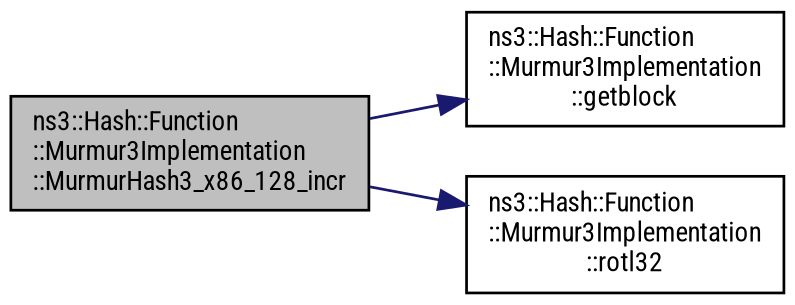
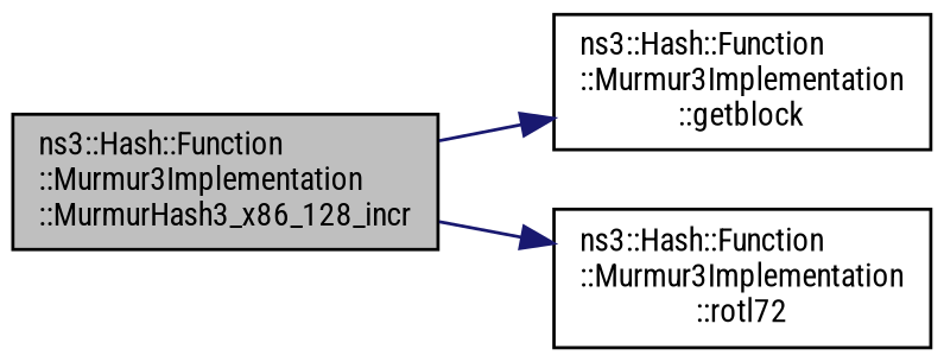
  digraph {
    rankdir=LR
    fontname="Roboto Condensed"
    node [color=black fillcolor=white fontname="Roboto Condensed" fontsize=10 shape=record style=filled]
    edge [color=midnightblue fontname="Roboto Condensed" fontsize=10 labelfontname=Helvetica labelfontsize=10 style=solid]
    n1 [fillcolor=grey75 fontcolor=black height=0.2 label="ns3::Hash::Function\l::Murmur3Implementation\l::MurmurHash3_x86_128_incr" width=0.4]
    n2 [height=0.2 label="ns3::Hash::Function\l::Murmur3Implementation\l::getblock" width=0.4]
-   n3 [height=0.2 label="ns3::Hash::Function\l::Murmur3Implementation\l::rotl32" width=0.4]
+   n3 [height=0.2 label="ns3::Hash::Function\l::Murmur3Implementation\l::rotl72" width=0.4]
    n1 -> n2
    n1 -> n3
  }
